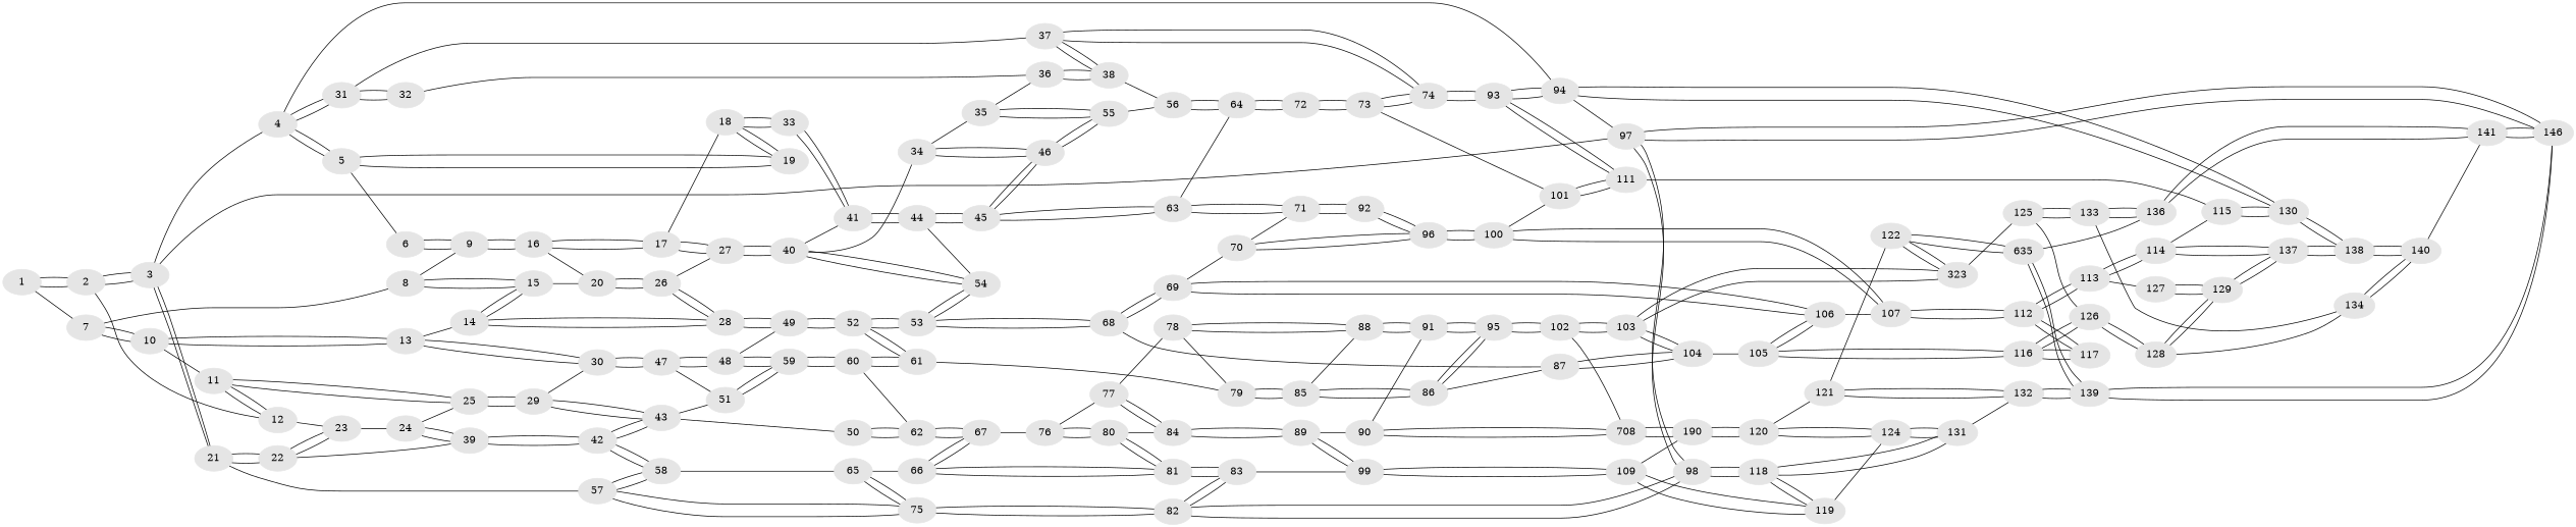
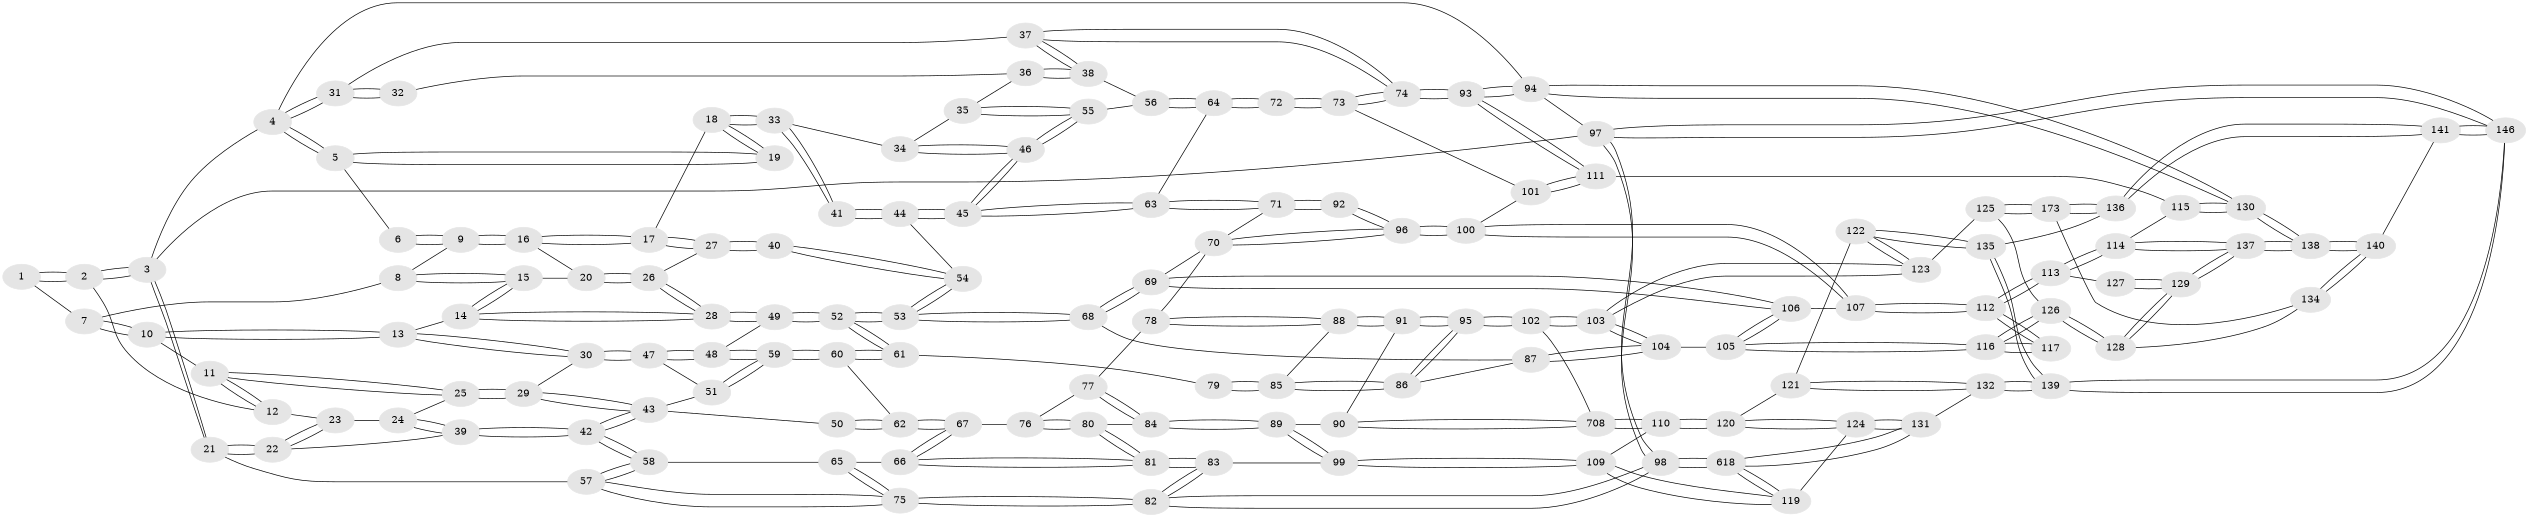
  graph {
    rankdir=LR
    node [color=gray90 style=filled]
    1
    2
    7
    3
    12
    8
    10
    4
    21
    97
    23
    5
    31
    94
    22
    57
    98
    n18 [label=146]
    6
    19
    32
    37
    130
    9
    16
    15
    11
    13
    20
    17
    25
    14
    30
    29
    24
    28
    47
    49
    26
    18
    27
    33
    40
    34
    41
    39
    58
    75
    42
    43
    54
    52
    50
    51
    48
    36
    38
    74
    35
    46
    44
    55
    56
    93
    64
    45
    65
    62
    63
    71
    59
    60
    53
    61
    67
    68
    79
    69
    87
    72
    82
    66
    85
    76
    92
    73
    81
    83
    77
    80
    70
    106
    104
    96
    107
    100
    101
    111
    78
    84
    88
    89
    91
    86
    99
-   118
+   118 [label=618]
    109
    90
    95
    102
    105
    n112 [label=708]
-   110 [label=190]
+   110
    115
    138
    103
    119
    131
    112
-   123 [label=323]
+   123
    125
    116
    117
    126
    113
    120
    124
    121
    114
    127
    137
    129
    128
    132
    122
-   135 [label=635]
+   135
    139
    136
-   133
+   133 [label=173]
    134
    140
    141
    1 -- 2
    1 -- 2
    1 -- 7
    2 -- 3
    2 -- 3
    2 -- 12
    7 -- 8
    7 -- 10
    7 -- 10
    3 -- 4
    3 -- 21
    3 -- 21
    3 -- 97
    12 -- 23
    8 -- 9
    8 -- 15
    8 -- 15
    10 -- 11
    10 -- 13
    10 -- 13
    4 -- 5
    4 -- 5
    4 -- 31
    4 -- 31
    4 -- 94
    21 -- 22
    21 -- 22
    21 -- 57
    97 -- 98
    97 -- 98
    97 -- n18
    97 -- n18
    23 -- 24
    5 -- 6
    5 -- 19
    5 -- 19
    31 -- 32
    31 -- 32
    31 -- 37
    94 -- 97
    94 -- 130
    94 -- 130
    22 -- 23
    22 -- 23
    22 -- 39
    57 -- 58
    57 -- 58
    57 -- 75
    57 -- 75
    98 -- 118
    98 -- 118
    6 -- 9
    6 -- 9
    32 -- 36
    37 -- 38
    37 -- 38
    37 -- 74
    37 -- 74
    130 -- 138
    130 -- 138
    9 -- 16
    9 -- 16
    16 -- 20
    16 -- 17
    16 -- 17
    15 -- 20
    11 -- 12
    11 -- 12
    11 -- 25
    11 -- 25
    13 -- 14
    13 -- 30
    13 -- 30
    20 -- 26
    20 -- 26
    17 -- 18
    17 -- 27
    17 -- 27
    25 -- 29
    25 -- 29
    14 -- 15
    14 -- 15
    14 -- 28
    14 -- 28
    30 -- 47
    30 -- 47
    29 -- 30
    29 -- 43
    29 -- 43
    24 -- 25
    24 -- 39
    24 -- 39
    28 -- 49
    28 -- 49
    47 -- 51
    47 -- 48
    47 -- 48
    49 -- 52
    49 -- 52
    26 -- 28
    26 -- 28
    26 -- 27
    18 -- 19
    18 -- 19
    18 -- 33
    18 -- 33
    27 -- 40
    27 -- 40
-   40 -- 34
+   33 -- 34
    33 -- 41
    33 -- 41
-   40 -- 41
    40 -- 54
    40 -- 54
    34 -- 35
    34 -- 46
    34 -- 46
    41 -- 44
    41 -- 44
    39 -- 42
    39 -- 42
    58 -- 65
    75 -- 82
    75 -- 82
    42 -- 58
    42 -- 58
    42 -- 43
    42 -- 43
    43 -- 50
    43 -- 51
    52 -- 53
    52 -- 53
    52 -- 61
    52 -- 61
    50 -- 62
    50 -- 62
    51 -- 59
    51 -- 59
    48 -- 49
    48 -- 59
    48 -- 59
    36 -- 38
    36 -- 38
    38 -- 56
    74 -- 93
    74 -- 93
    35 -- 36
    35 -- 55
    35 -- 55
    46 -- 55
    46 -- 55
    44 -- 54
    44 -- 45
    44 -- 45
    55 -- 56
    56 -- 64
    56 -- 64
    93 -- 94
    93 -- 94
    93 -- 111
    93 -- 111
    64 -- 72
    64 -- 72
    45 -- 46
    45 -- 46
    45 -- 63
    45 -- 63
    65 -- 75
    65 -- 75
    65 -- 66
    62 -- 67
    62 -- 67
    63 -- 64
    63 -- 71
    63 -- 71
    71 -- 92
    71 -- 92
    59 -- 60
    59 -- 60
    60 -- 62
    60 -- 61
    60 -- 61
    53 -- 54
    53 -- 54
    53 -- 68
    53 -- 68
    61 -- 79
    67 -- 76
    68 -- 69
    68 -- 69
    68 -- 87
    79 -- 85
    79 -- 85
    69 -- 70
    69 -- 106
    69 -- 106
    87 -- 104
    87 -- 104
    72 -- 73
    72 -- 73
    82 -- 98
    82 -- 98
    82 -- 83
    82 -- 83
    66 -- 67
    66 -- 67
    66 -- 81
    66 -- 81
    85 -- 88
    85 -- 86
    85 -- 86
    76 -- 77
    76 -- 80
    76 -- 80
    92 -- 96
    92 -- 96
    73 -- 74
    73 -- 74
    73 -- 101
    81 -- 83
    81 -- 83
    83 -- 99
    77 -- 78
    77 -- 84
    77 -- 84
    80 -- 81
    80 -- 81
    80 -- 84
    70 -- 71
    70 -- 96
    70 -- 96
    106 -- 107
    104 -- 105
    96 -- 100
    96 -- 100
    107 -- 112
    107 -- 112
    100 -- 107
    100 -- 107
    100 -- 101
    101 -- 111
    101 -- 111
    111 -- 115
-   78 -- 79
+   78 -- 70
    78 -- 88
    78 -- 88
    84 -- 89
    84 -- 89
    88 -- 91
    88 -- 91
    89 -- 99
    89 -- 99
    89 -- 90
    91 -- 95
    91 -- 95
    86 -- 87
    86 -- 95
    86 -- 95
    99 -- 109
    99 -- 109
    118 -- 119
    118 -- 119
    118 -- 131
    118 -- 131
    109 -- 110
    109 -- 119
    109 -- 119
    90 -- 91
    90 -- n112
    90 -- n112
    95 -- 102
    95 -- 102
    102 -- n112
    102 -- 103
    102 -- 103
    105 -- 106
    105 -- 106
    105 -- 116
    105 -- 116
    n112 -- 110
    n112 -- 110
    110 -- 120
    110 -- 120
    115 -- 130
    115 -- 130
    138 -- 140
    138 -- 140
    103 -- 104
    103 -- 104
    103 -- 123
    103 -- 123
    119 -- 124
    131 -- 132
    112 -- 117
    112 -- 117
    112 -- 113
    112 -- 113
    123 -- 125
    125 -- 126
    125 -- 133
    125 -- 133
    116 -- 117
    116 -- 117
    116 -- 126
    116 -- 126
    126 -- 128
    126 -- 128
    113 -- 114
    113 -- 114
    113 -- 127
    120 -- 124
    120 -- 124
    120 -- 121
    124 -- 131
    124 -- 131
    121 -- 132
    121 -- 132
    121 -- 122
    114 -- 115
    114 -- 137
    114 -- 137
    127 -- 129
    127 -- 129
    137 -- 138
    137 -- 138
    129 -- 137
    129 -- 137
    128 -- 129
    128 -- 129
    128 -- 134
    132 -- 139
    132 -- 139
    122 -- 123
    122 -- 123
    122 -- 135
    122 -- 135
    135 -- 139
    135 -- 139
    135 -- 136
    139 -- n18
    139 -- n18
    136 -- 141
    136 -- 141
    133 -- 136
    133 -- 136
    133 -- 134
    134 -- 140
    134 -- 140
    140 -- 141
    141 -- n18
    141 -- n18
  }
